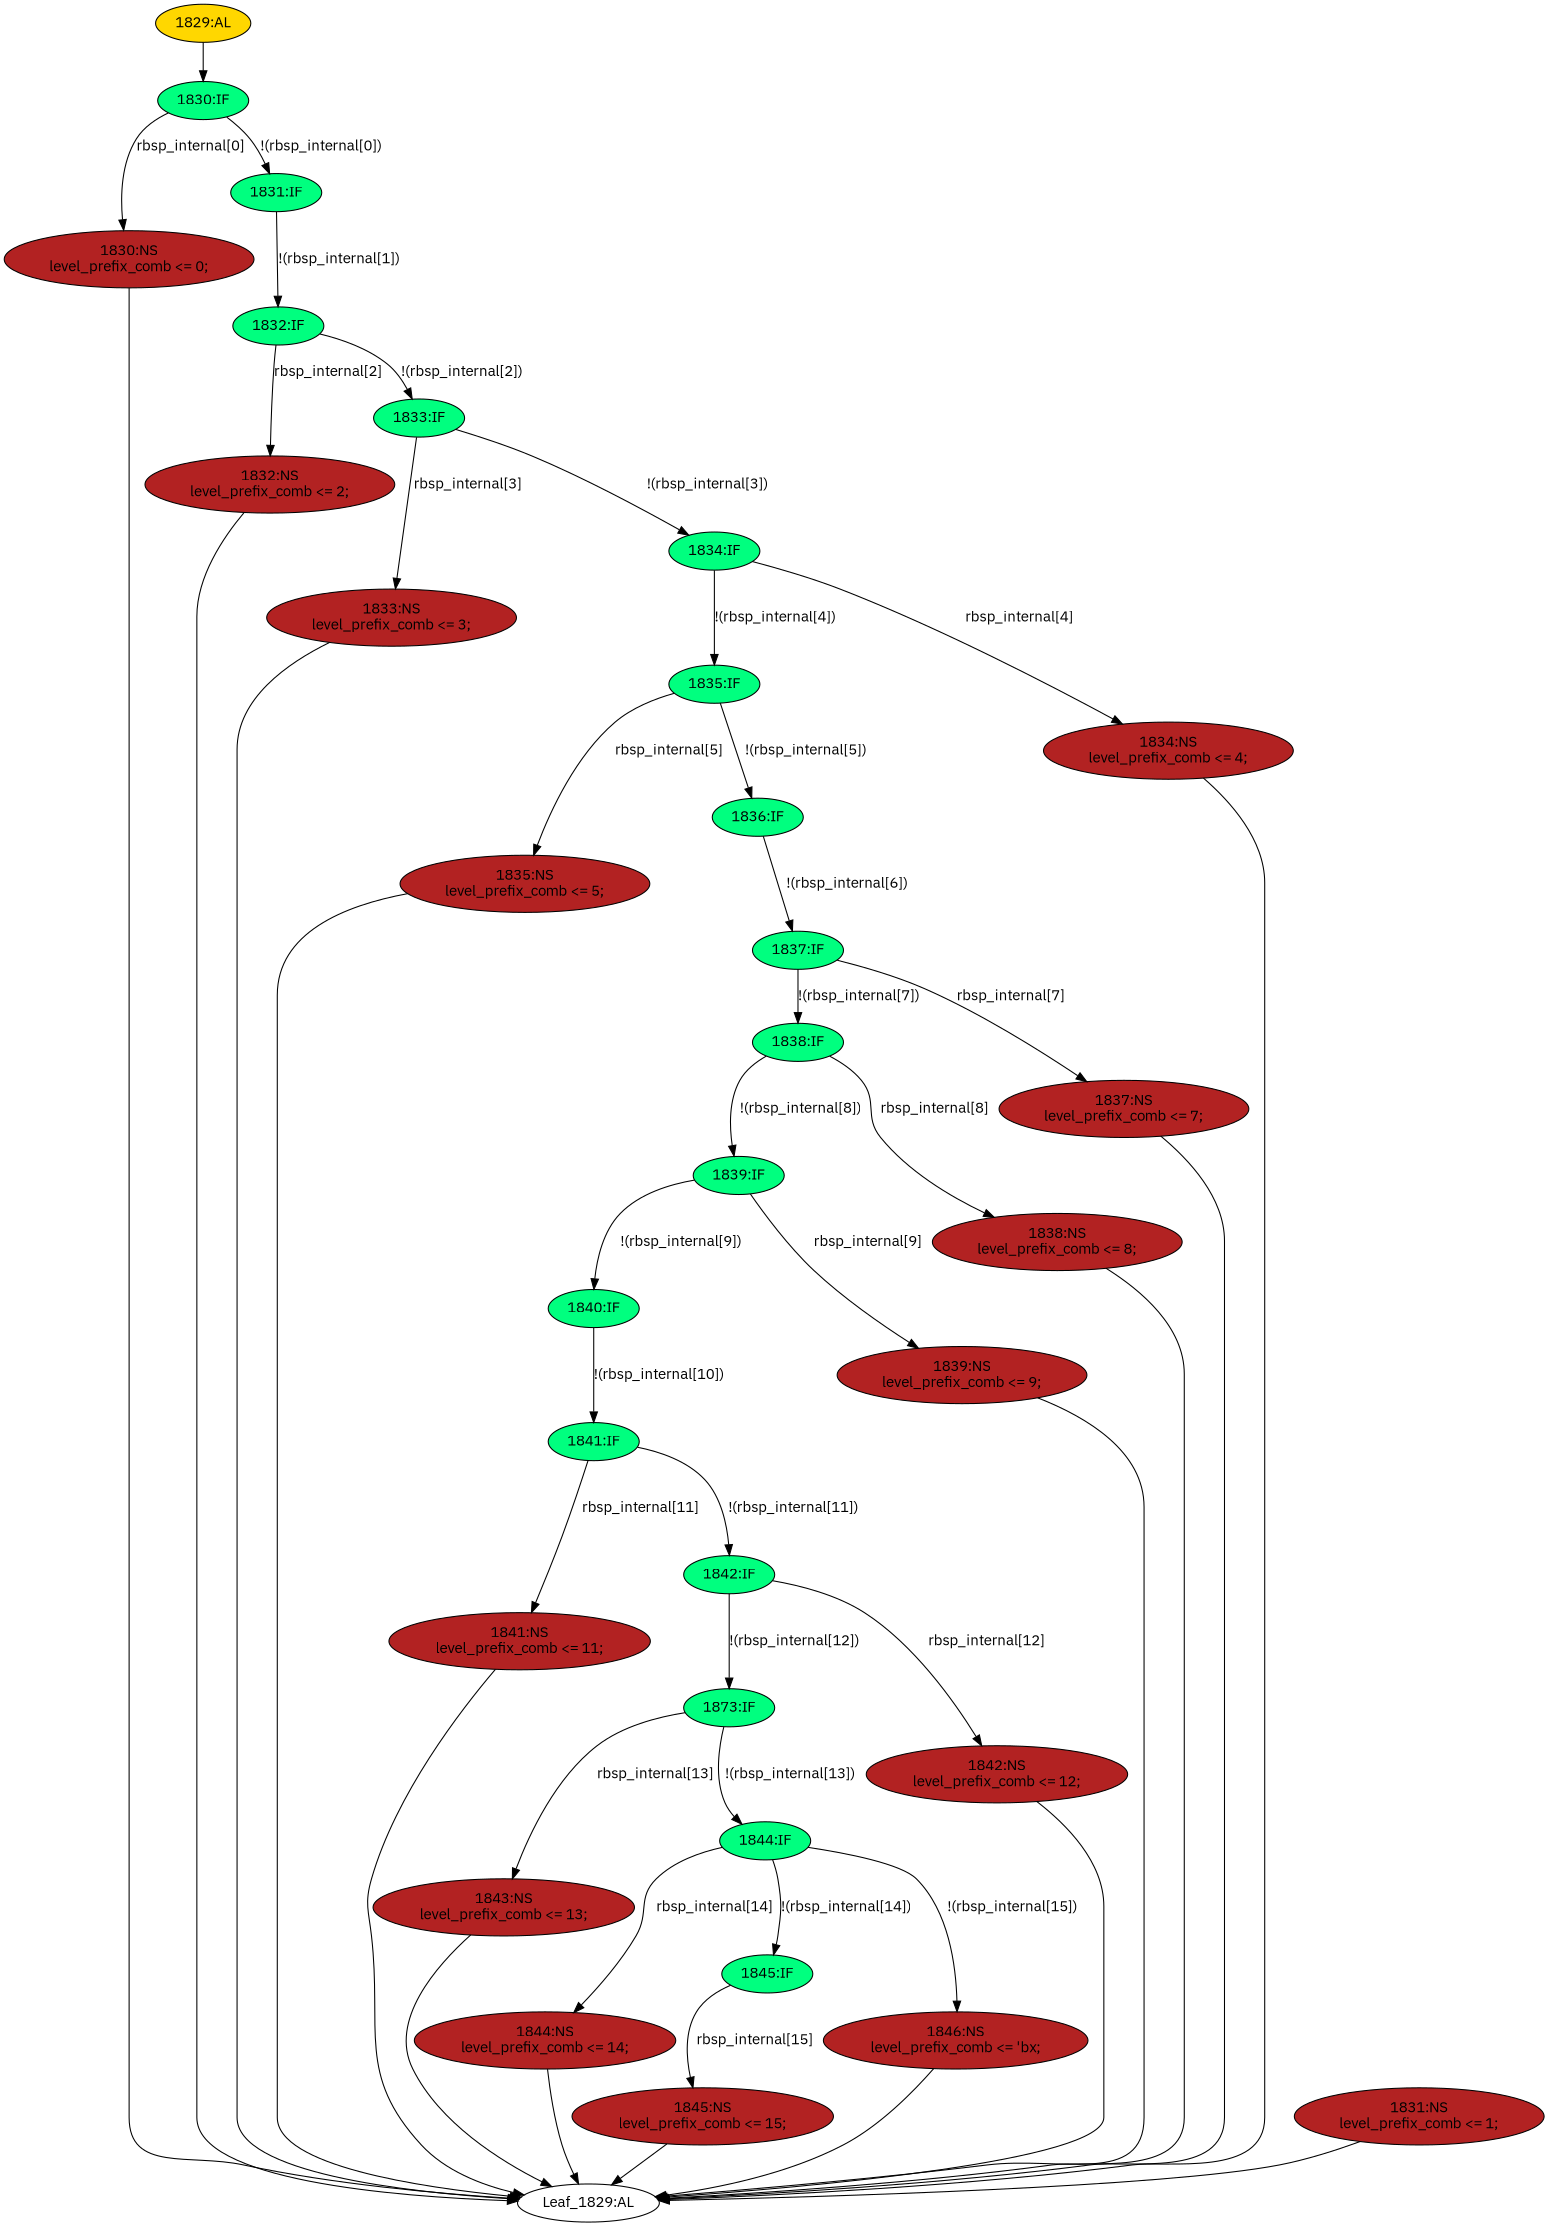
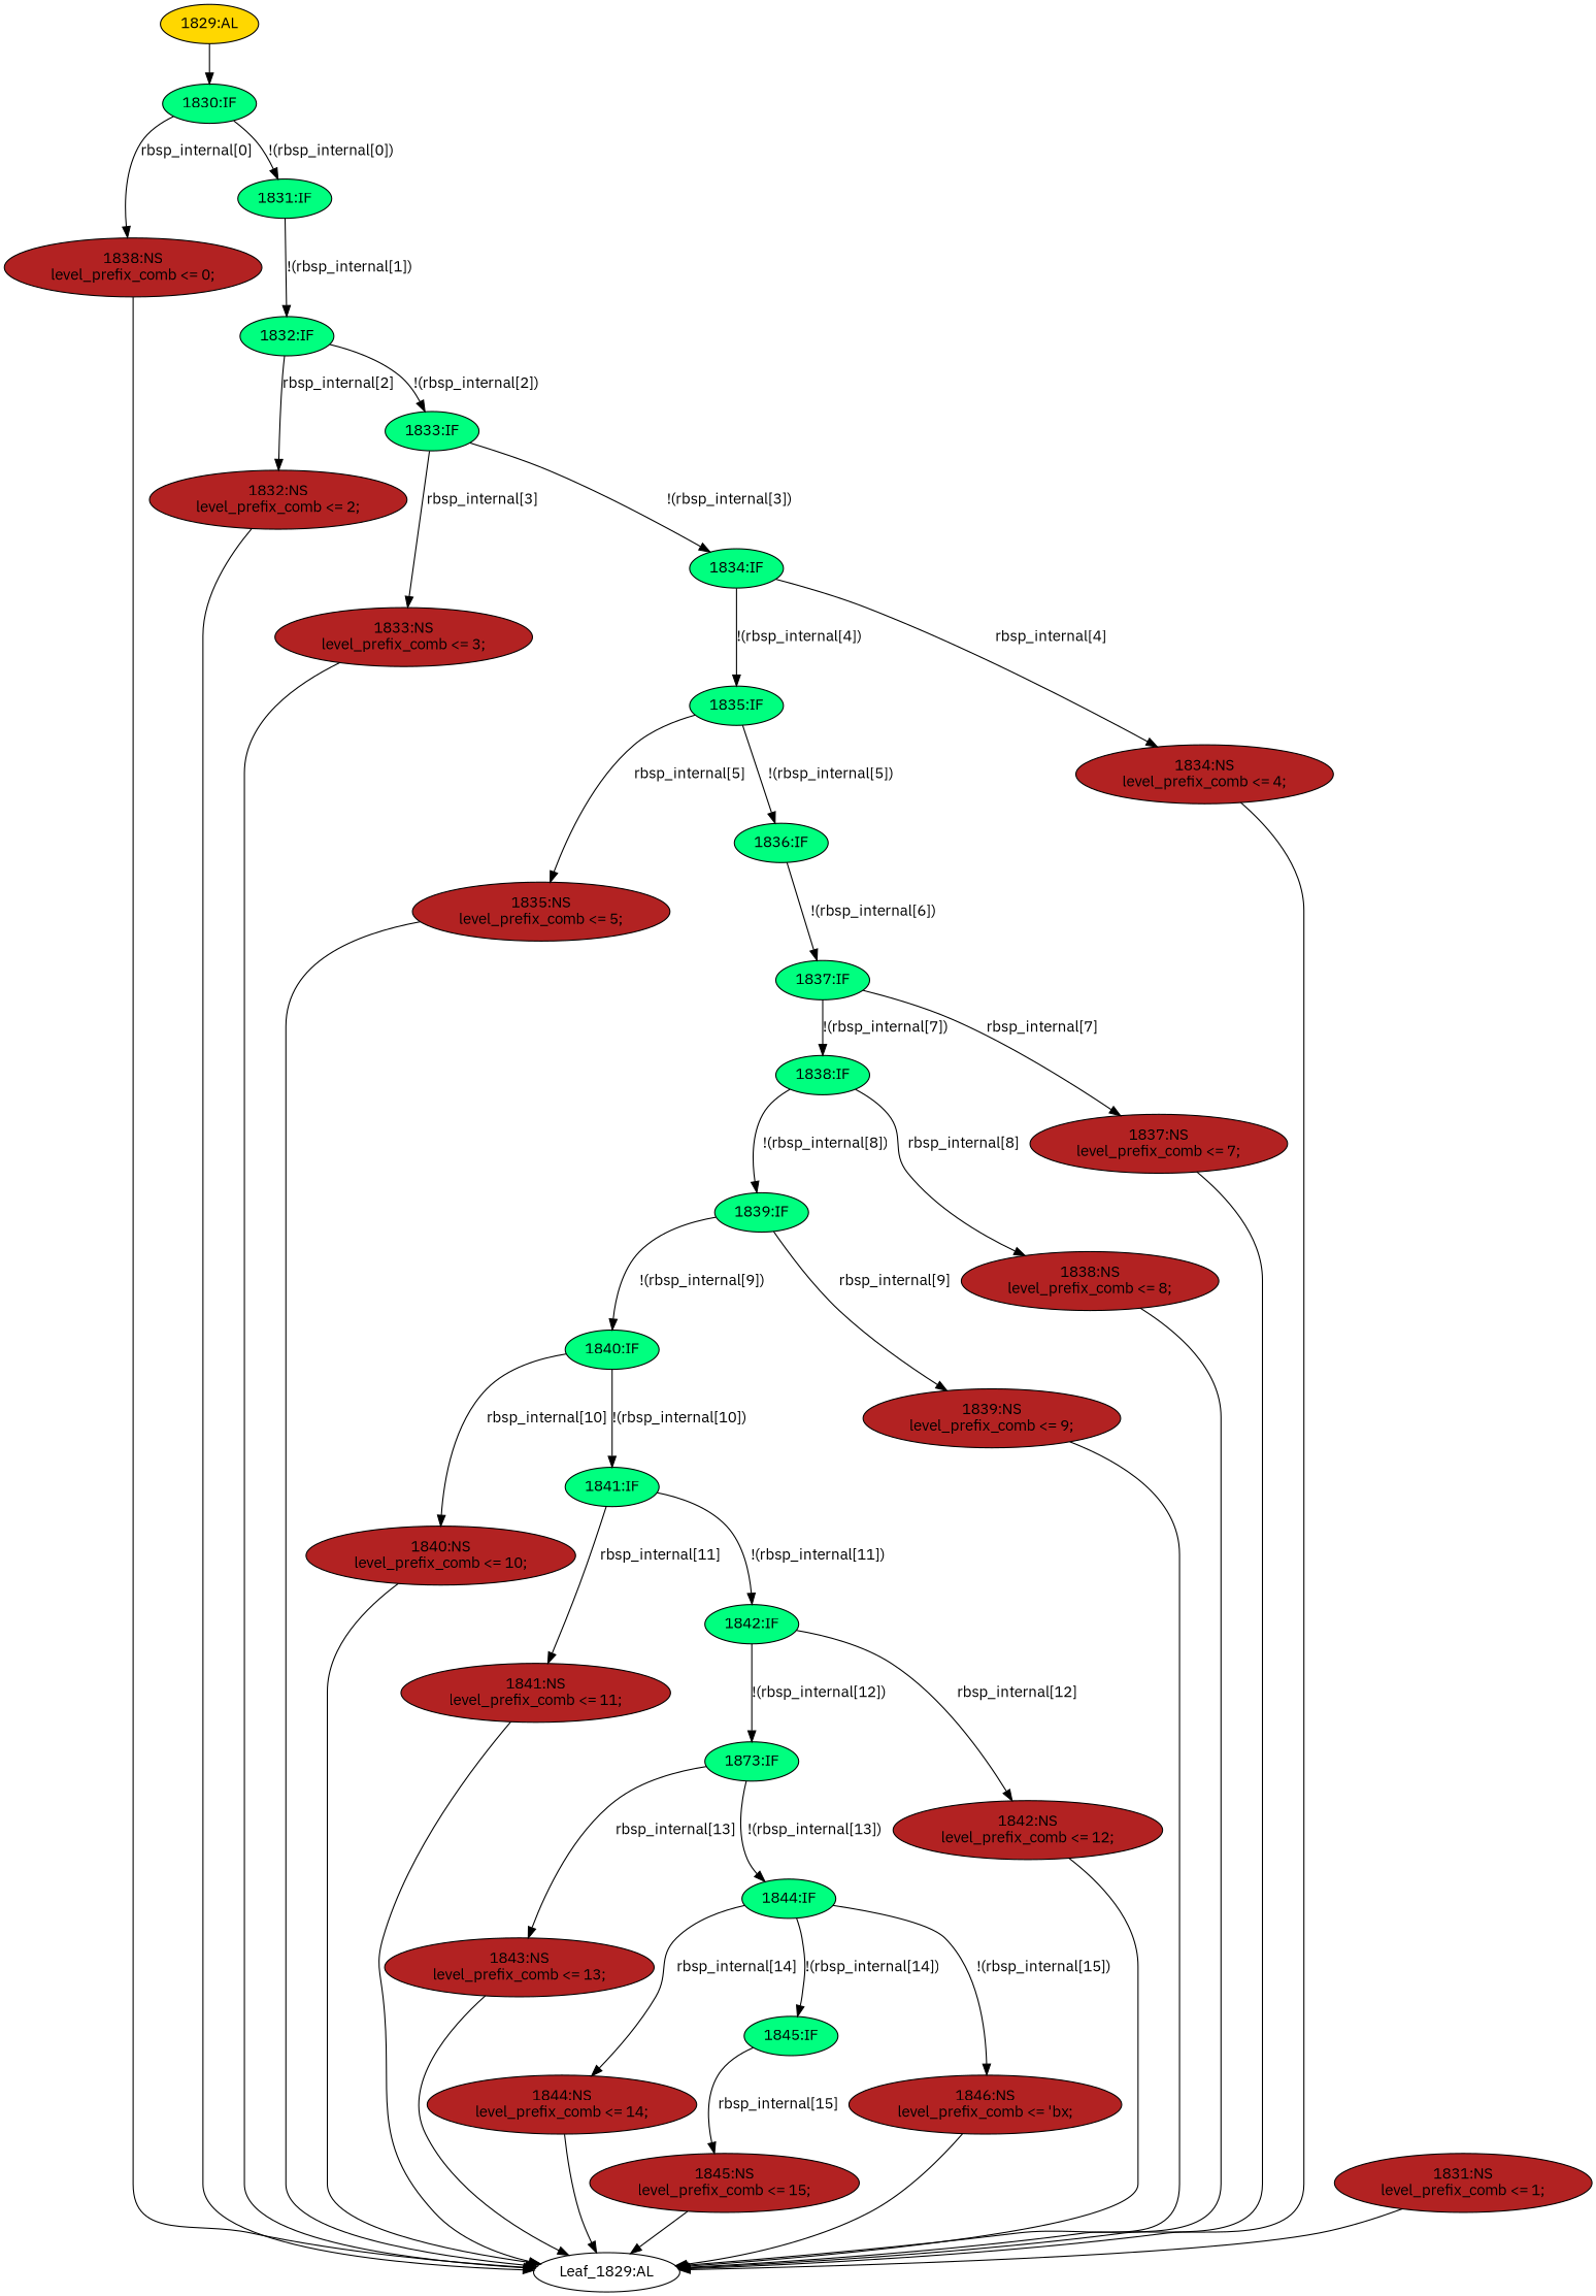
  strict digraph {
    fontname="IBM Plex Sans"
    node [fillcolor=firebrick fontname="IBM Plex Sans" statements="[]" style=filled typ=NonblockingSubstitution]
    edge [cond="['rbsp_internal']" fontname="IBM Plex Sans" lineno=None]
-   n1 [ast="<pyverilog.vparser.ast.NonblockingSubstitution object at 0x7f204c598d50>" label="1830:NS\nlevel_prefix_comb <= 0;" statements="[<pyverilog.vparser.ast.NonblockingSubstitution object at 0x7f204c598d50>]"]
+   n1 [ast="<pyverilog.vparser.ast.NonblockingSubstitution object at 0x7f204c598d50>" label="1838:NS\nlevel_prefix_comb <= 0;" statements="[<pyverilog.vparser.ast.NonblockingSubstitution object at 0x7f204c598d50>]"]
    n2 [def_var="['level_prefix_comb']" label="Leaf_1829:AL" fillcolor="" statements="" style="" typ=""]
    n3 [ast="<pyverilog.vparser.ast.NonblockingSubstitution object at 0x7f204c598710>" label="1833:NS\nlevel_prefix_comb <= 3;" statements="[<pyverilog.vparser.ast.NonblockingSubstitution object at 0x7f204c598710>]"]
    n4 [ast="<pyverilog.vparser.ast.IfStatement object at 0x7f204c59f0d0>" fillcolor=springgreen label="1838:IF" typ=IfStatement]
    n5 [ast="<pyverilog.vparser.ast.IfStatement object at 0x7f204c59f210>" fillcolor=springgreen label="1839:IF" typ=IfStatement]
    n6 [ast="<pyverilog.vparser.ast.NonblockingSubstitution object at 0x7f204c737fd0>" label="1838:NS\nlevel_prefix_comb <= 8;" statements="[<pyverilog.vparser.ast.NonblockingSubstitution object at 0x7f204c737fd0>]"]
    n7 [ast="<pyverilog.vparser.ast.IfStatement object at 0x7f204c59f250>" fillcolor=springgreen label="1840:IF" typ=IfStatement]
    n8 [ast="<pyverilog.vparser.ast.NonblockingSubstitution object at 0x7f204c737d50>" label="1839:NS\nlevel_prefix_comb <= 9;" statements="[<pyverilog.vparser.ast.NonblockingSubstitution object at 0x7f204c737d50>]"]
+   n9 [ast="<pyverilog.vparser.ast.NonblockingSubstitution object at 0x7f204c6f41d0>" label="1840:NS\nlevel_prefix_comb <= 10;" statements="[<pyverilog.vparser.ast.NonblockingSubstitution object at 0x7f204c6f41d0>]"]
    n10 [ast="<pyverilog.vparser.ast.IfStatement object at 0x7f204c59f110>" fillcolor=springgreen label="1841:IF" typ=IfStatement]
    n11 [ast="<pyverilog.vparser.ast.NonblockingSubstitution object at 0x7f204c6f4cd0>" label="1841:NS\nlevel_prefix_comb <= 11;" statements="[<pyverilog.vparser.ast.NonblockingSubstitution object at 0x7f204c6f4cd0>]"]
    n12 [ast="<pyverilog.vparser.ast.NonblockingSubstitution object at 0x7f204c6dd090>" label="1845:NS\nlevel_prefix_comb <= 15;" statements="[<pyverilog.vparser.ast.NonblockingSubstitution object at 0x7f204c6dd090>]"]
    n13 [ast="<pyverilog.vparser.ast.IfStatement object at 0x7f204c6e02d0>" fillcolor=springgreen label="1834:IF" typ=IfStatement]
    n14 [ast="<pyverilog.vparser.ast.IfStatement object at 0x7f204c6e0310>" fillcolor=springgreen label="1835:IF" typ=IfStatement]
    n15 [ast="<pyverilog.vparser.ast.NonblockingSubstitution object at 0x7f204c6e09d0>" label="1834:NS\nlevel_prefix_comb <= 4;" statements="[<pyverilog.vparser.ast.NonblockingSubstitution object at 0x7f204c6e09d0>]"]
    n16 [ast="<pyverilog.vparser.ast.NonblockingSubstitution object at 0x7f204c6e0750>" label="1835:NS\nlevel_prefix_comb <= 5;" statements="[<pyverilog.vparser.ast.NonblockingSubstitution object at 0x7f204c6e0750>]"]
    n17 [ast="<pyverilog.vparser.ast.IfStatement object at 0x7f204c6e0350>" fillcolor=springgreen label="1836:IF" typ=IfStatement]
    n18 [ast="<pyverilog.vparser.ast.IfStatement object at 0x7f204c6e0390>" fillcolor=springgreen label="1837:IF" typ=IfStatement]
    n19 [ast="<pyverilog.vparser.ast.IfStatement object at 0x7f204c59f190>" fillcolor=springgreen label="1873:IF" typ=IfStatement]
    n20 [ast="<pyverilog.vparser.ast.NonblockingSubstitution object at 0x7f204c749050>" label="1843:NS\nlevel_prefix_comb <= 13;" statements="[<pyverilog.vparser.ast.NonblockingSubstitution object at 0x7f204c749050>]"]
    n21 [ast="<pyverilog.vparser.ast.IfStatement object at 0x7f204c59f350>" fillcolor=springgreen label="1844:IF" typ=IfStatement]
    n22 [ast="<pyverilog.vparser.ast.NonblockingSubstitution object at 0x7f204c6dda10>" label="1844:NS\nlevel_prefix_comb <= 14;" statements="[<pyverilog.vparser.ast.NonblockingSubstitution object at 0x7f204c6dda10>]"]
    n23 [ast="<pyverilog.vparser.ast.IfStatement object at 0x7f204c59f150>" fillcolor=springgreen label="1845:IF" typ=IfStatement]
    n24 [ast="<pyverilog.vparser.ast.NonblockingSubstitution object at 0x7f204c59f1d0>" label="1846:NS\nlevel_prefix_comb <= 'bx;" statements="[<pyverilog.vparser.ast.NonblockingSubstitution object at 0x7f204c59f1d0>]"]
    n25 [ast="<pyverilog.vparser.ast.IfStatement object at 0x7f204c59f290>" fillcolor=springgreen label="1842:IF" typ=IfStatement]
    n26 [ast="<pyverilog.vparser.ast.Always object at 0x7f204c6e0c90>" clk_sens=False fillcolor=gold label="1829:AL" sens="[]" typ=Always use_var="['rbsp_internal']"]
    n27 [ast="<pyverilog.vparser.ast.IfStatement object at 0x7f204c6e0d50>" fillcolor=springgreen label="1830:IF" typ=IfStatement]
    n28 [ast="<pyverilog.vparser.ast.IfStatement object at 0x7f204c6e0d90>" fillcolor=springgreen label="1831:IF" typ=IfStatement]
    n29 [ast="<pyverilog.vparser.ast.IfStatement object at 0x7f204c6e0dd0>" fillcolor=springgreen label="1832:IF" typ=IfStatement]
    n30 [ast="<pyverilog.vparser.ast.NonblockingSubstitution object at 0x7f204c6e03d0>" label="1837:NS\nlevel_prefix_comb <= 7;" statements="[<pyverilog.vparser.ast.NonblockingSubstitution object at 0x7f204c6e03d0>]"]
    n31 [ast="<pyverilog.vparser.ast.NonblockingSubstitution object at 0x7f204c6e0f50>" label="1832:NS\nlevel_prefix_comb <= 2;" statements="[<pyverilog.vparser.ast.NonblockingSubstitution object at 0x7f204c6e0f50>]"]
    n32 [ast="<pyverilog.vparser.ast.IfStatement object at 0x7f204c6e0e10>" fillcolor=springgreen label="1833:IF" typ=IfStatement]
    n33 [ast="<pyverilog.vparser.ast.NonblockingSubstitution object at 0x7f204c744210>" label="1831:NS\nlevel_prefix_comb <= 1;" statements="[<pyverilog.vparser.ast.NonblockingSubstitution object at 0x7f204c744210>]"]
    n34 [ast="<pyverilog.vparser.ast.NonblockingSubstitution object at 0x7f204c7492d0>" label="1842:NS\nlevel_prefix_comb <= 12;" statements="[<pyverilog.vparser.ast.NonblockingSubstitution object at 0x7f204c7492d0>]"]
    n1 -> n2 [cond="[]"]
    n3 -> n2 [cond="[]"]
    n4 -> n5 [label="!(rbsp_internal[8])" lineno=1838]
    n4 -> n6 [label="rbsp_internal[8]" lineno=1838]
    n5 -> n7 [label="!(rbsp_internal[9])" lineno=1839]
    n5 -> n8 [label="rbsp_internal[9]" lineno=1839]
    n6 -> n2 [cond="[]"]
+   n7 -> n9 [label="rbsp_internal[10]" lineno=1840]
    n7 -> n10 [label="!(rbsp_internal[10])" lineno=1840]
    n8 -> n2 [cond="[]"]
+   n9 -> n2 [cond="[]"]
    n10 -> n11 [label="rbsp_internal[11]" lineno=1841]
    n10 -> n25 [label="!(rbsp_internal[11])" lineno=1841]
    n11 -> n2 [cond="[]"]
    n12 -> n2 [cond="[]"]
    n13 -> n14 [label="!(rbsp_internal[4])" lineno=1834]
    n13 -> n15 [label="rbsp_internal[4]" lineno=1834]
    n14 -> n16 [label="rbsp_internal[5]" lineno=1835]
    n14 -> n17 [label="!(rbsp_internal[5])" lineno=1835]
    n15 -> n2 [cond="[]"]
    n16 -> n2 [cond="[]"]
    n17 -> n18 [label="!(rbsp_internal[6])" lineno=1836]
    n18 -> n4 [label="!(rbsp_internal[7])" lineno=1837]
    n18 -> n30 [label="rbsp_internal[7]" lineno=1837]
    n19 -> n20 [label="rbsp_internal[13]" lineno=1843]
    n19 -> n21 [label="!(rbsp_internal[13])" lineno=1843]
    n20 -> n2 [cond="[]"]
    n21 -> n22 [label="rbsp_internal[14]" lineno=1844]
    n21 -> n23 [label="!(rbsp_internal[14])" lineno=1844]
    n21 -> n24 [label="!(rbsp_internal[15])" lineno=1845]
    n22 -> n2 [cond="[]"]
    n23 -> n12 [label="rbsp_internal[15]" lineno=1845]
    n24 -> n2 [cond="[]"]
    n25 -> n19 [label="!(rbsp_internal[12])" lineno=1842]
    n25 -> n34 [label="rbsp_internal[12]" lineno=1842]
    n26 -> n27 [cond="[]"]
    n27 -> n1 [label="rbsp_internal[0]" lineno=1830]
    n27 -> n28 [label="!(rbsp_internal[0])" lineno=1830]
    n28 -> n29 [label="!(rbsp_internal[1])" lineno=1831]
    n29 -> n31 [label="rbsp_internal[2]" lineno=1832]
    n29 -> n32 [label="!(rbsp_internal[2])" lineno=1832]
    n30 -> n2 [cond="[]"]
    n31 -> n2 [cond="[]"]
    n32 -> n3 [label="rbsp_internal[3]" lineno=1833]
    n32 -> n13 [label="!(rbsp_internal[3])" lineno=1833]
    n33 -> n2 [cond="[]"]
    n34 -> n2 [cond="[]"]
  }
